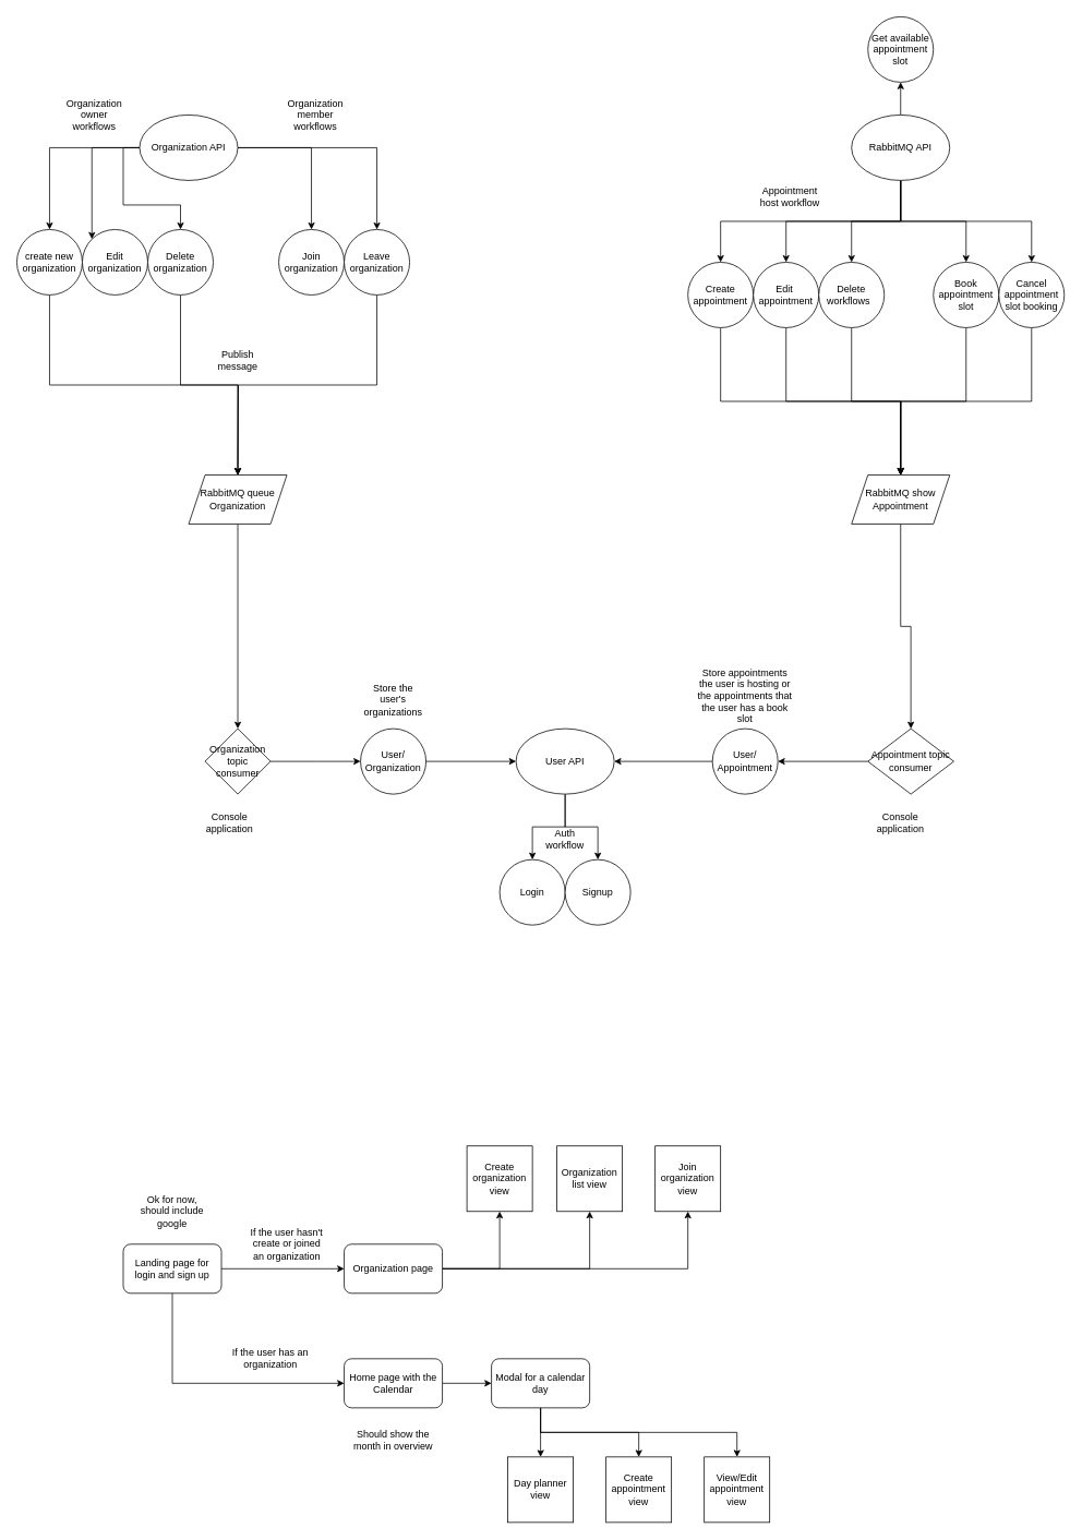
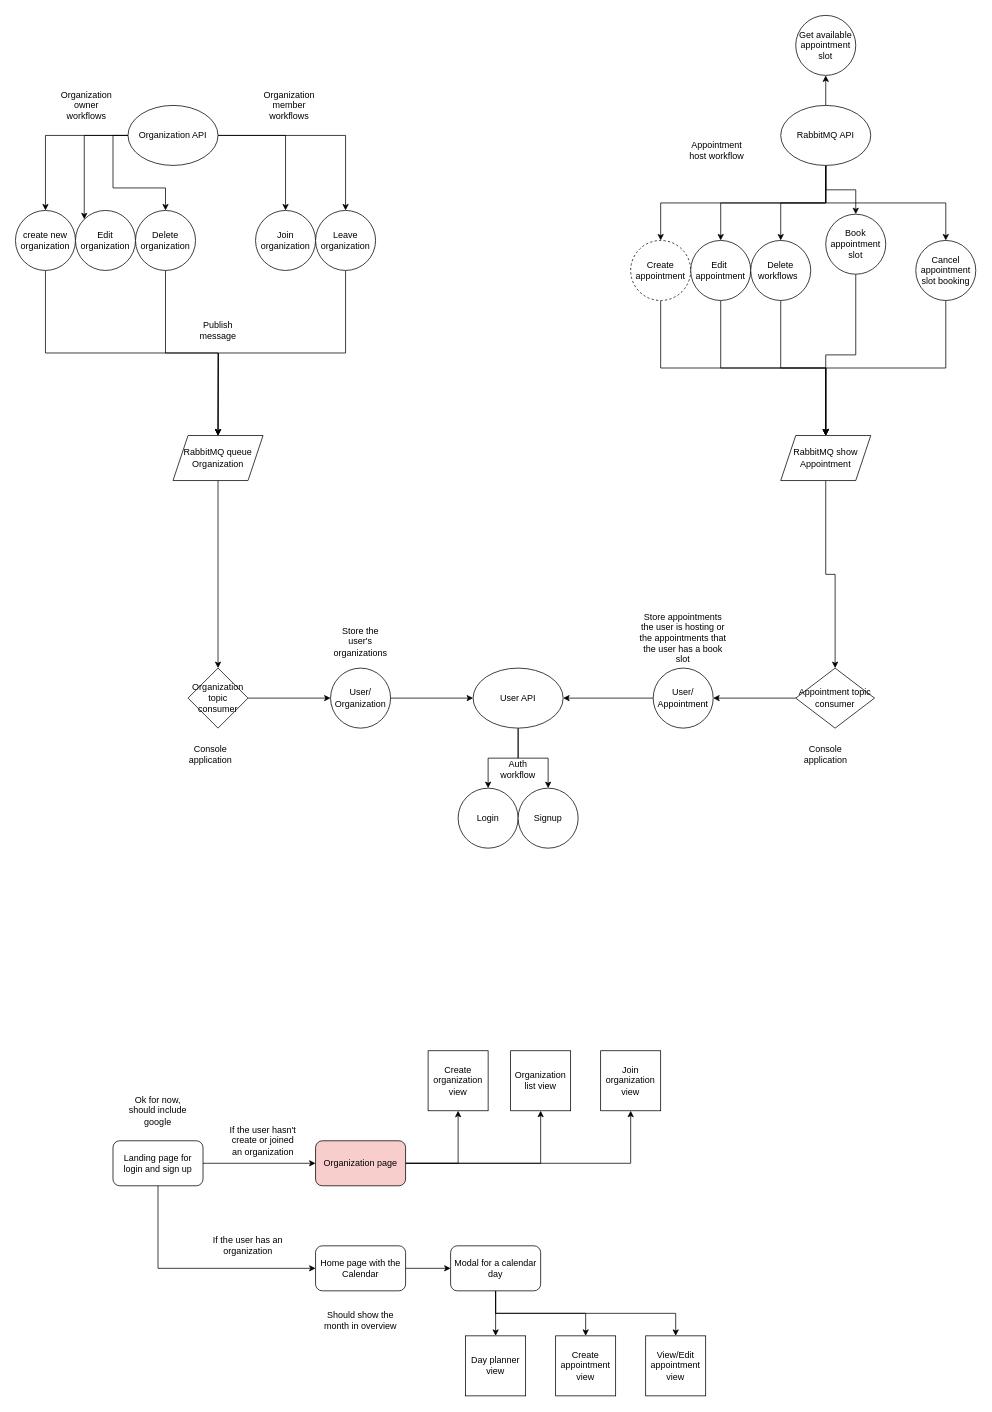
  <mxCell id="0" />
  <mxCell id="1" parent="0" />
  <mxCell id="2" style="edgeStyle=orthogonalEdgeStyle;rounded=0;orthogonalLoop=1;jettySize=auto;html=1;exitX=0;exitY=0.5;exitDx=0;exitDy=0;entryX=0.5;entryY=0;entryDx=0;entryDy=0;" parent="1" source="7" target="24" edge="1"><mxGeometry relative="1" as="geometry" /></mxCell>
  <mxCell id="3" style="edgeStyle=orthogonalEdgeStyle;rounded=0;orthogonalLoop=1;jettySize=auto;html=1;exitX=0;exitY=0.5;exitDx=0;exitDy=0;entryX=0;entryY=0;entryDx=0;entryDy=0;" parent="1" source="7" target="25" edge="1"><mxGeometry relative="1" as="geometry" /></mxCell>
  <mxCell id="4" style="edgeStyle=orthogonalEdgeStyle;rounded=0;orthogonalLoop=1;jettySize=auto;html=1;exitX=0;exitY=0.5;exitDx=0;exitDy=0;entryX=0.5;entryY=0;entryDx=0;entryDy=0;" parent="1" source="7" target="30" edge="1"><mxGeometry relative="1" as="geometry" /></mxCell>
  <mxCell id="5" style="edgeStyle=orthogonalEdgeStyle;rounded=0;orthogonalLoop=1;jettySize=auto;html=1;exitX=1;exitY=0.5;exitDx=0;exitDy=0;" parent="1" source="7" target="26" edge="1"><mxGeometry relative="1" as="geometry" /></mxCell>
  <mxCell id="6" style="edgeStyle=orthogonalEdgeStyle;rounded=0;orthogonalLoop=1;jettySize=auto;html=1;exitX=1;exitY=0.5;exitDx=0;exitDy=0;entryX=0.5;entryY=0;entryDx=0;entryDy=0;" parent="1" source="7" target="28" edge="1"><mxGeometry relative="1" as="geometry" /></mxCell>
  <mxCell id="7" value="Organization API" style="ellipse;whiteSpace=wrap;html=1;" parent="1" vertex="1"><mxGeometry x="170" y="140" width="120" height="80" as="geometry" /></mxCell>
  <mxCell id="8" style="edgeStyle=orthogonalEdgeStyle;rounded=0;orthogonalLoop=1;jettySize=auto;html=1;exitX=1;exitY=0.5;exitDx=0;exitDy=0;entryX=0;entryY=0.5;entryDx=0;entryDy=0;" parent="1" source="10" target="15" edge="1"><mxGeometry relative="1" as="geometry" /></mxCell>
  <mxCell id="9" style="edgeStyle=orthogonalEdgeStyle;rounded=0;orthogonalLoop=1;jettySize=auto;html=1;exitX=0.5;exitY=1;exitDx=0;exitDy=0;entryX=0;entryY=0.5;entryDx=0;entryDy=0;" parent="1" source="10" target="18" edge="1"><mxGeometry relative="1" as="geometry" /></mxCell>
  <mxCell id="10" value="Landing page for login and sign up" style="rounded=1;whiteSpace=wrap;html=1;" parent="1" vertex="1"><mxGeometry x="150" y="1520" width="120" height="60" as="geometry" /></mxCell>
  <mxCell id="11" value="Ok for now, should include google" style="text;html=1;strokeColor=none;fillColor=none;align=center;verticalAlign=middle;whiteSpace=wrap;rounded=0;" parent="1" vertex="1"><mxGeometry x="165" y="1460" width="90" height="40" as="geometry" /></mxCell>
  <mxCell id="12" style="edgeStyle=orthogonalEdgeStyle;rounded=0;orthogonalLoop=1;jettySize=auto;html=1;exitX=1;exitY=0.5;exitDx=0;exitDy=0;entryX=0.5;entryY=1;entryDx=0;entryDy=0;" parent="1" source="15" target="20" edge="1"><mxGeometry relative="1" as="geometry" /></mxCell>
  <mxCell id="13" style="edgeStyle=orthogonalEdgeStyle;rounded=0;orthogonalLoop=1;jettySize=auto;html=1;exitX=1;exitY=0.5;exitDx=0;exitDy=0;entryX=0.5;entryY=1;entryDx=0;entryDy=0;" parent="1" source="15" target="21" edge="1"><mxGeometry relative="1" as="geometry" /></mxCell>
  <mxCell id="14" style="edgeStyle=orthogonalEdgeStyle;rounded=0;orthogonalLoop=1;jettySize=auto;html=1;exitX=1;exitY=0.5;exitDx=0;exitDy=0;entryX=0.5;entryY=1;entryDx=0;entryDy=0;" parent="1" source="15" target="22" edge="1"><mxGeometry relative="1" as="geometry" /></mxCell>
- <mxCell id="15" value="Organization page" style="rounded=1;whiteSpace=wrap;html=1;" parent="1" vertex="1"><mxGeometry x="420" y="1520" width="120" height="60" as="geometry" /></mxCell>
+ <mxCell id="15" value="Organization page" style="rounded=1;whiteSpace=wrap;html=1;fillColor=#f8cecc;" parent="1" vertex="1"><mxGeometry x="420" y="1520" width="120" height="60" as="geometry" /></mxCell>
  <mxCell id="16" value="If the user hasn't create or joined an organization" style="text;html=1;strokeColor=none;fillColor=none;align=center;verticalAlign=middle;whiteSpace=wrap;rounded=0;" parent="1" vertex="1"><mxGeometry x="300" y="1500" width="100" height="40" as="geometry" /></mxCell>
  <mxCell id="17" style="edgeStyle=orthogonalEdgeStyle;rounded=0;orthogonalLoop=1;jettySize=auto;html=1;exitX=1;exitY=0.5;exitDx=0;exitDy=0;entryX=0;entryY=0.5;entryDx=0;entryDy=0;" parent="1" source="18" target="50" edge="1"><mxGeometry relative="1" as="geometry" /></mxCell>
  <mxCell id="18" value="Home page with the Calendar" style="rounded=1;whiteSpace=wrap;html=1;" parent="1" vertex="1"><mxGeometry x="420" y="1660" width="120" height="60" as="geometry" /></mxCell>
  <mxCell id="19" value="If the user has an organization" style="text;html=1;strokeColor=none;fillColor=none;align=center;verticalAlign=middle;whiteSpace=wrap;rounded=0;" parent="1" vertex="1"><mxGeometry x="280" y="1640" width="100" height="40" as="geometry" /></mxCell>
  <mxCell id="20" value="Create organization view" style="whiteSpace=wrap;html=1;aspect=fixed;" parent="1" vertex="1"><mxGeometry x="570" y="1400" width="80" height="80" as="geometry" /></mxCell>
  <mxCell id="21" value="Organization list view" style="whiteSpace=wrap;html=1;aspect=fixed;" parent="1" vertex="1"><mxGeometry x="680" y="1400" width="80" height="80" as="geometry" /></mxCell>
  <mxCell id="22" value="Join organization view" style="whiteSpace=wrap;html=1;aspect=fixed;" parent="1" vertex="1"><mxGeometry x="800" y="1400" width="80" height="80" as="geometry" /></mxCell>
  <mxCell id="23" style="edgeStyle=orthogonalEdgeStyle;rounded=0;orthogonalLoop=1;jettySize=auto;html=1;exitX=0.5;exitY=1;exitDx=0;exitDy=0;entryX=0.5;entryY=0;entryDx=0;entryDy=0;" parent="1" source="24" target="40" edge="1"><mxGeometry relative="1" as="geometry" /></mxCell>
  <mxCell id="24" value="create new organization" style="ellipse;whiteSpace=wrap;html=1;aspect=fixed;" parent="1" vertex="1"><mxGeometry x="20" y="280" width="80" height="80" as="geometry" /></mxCell>
  <mxCell id="25" value="Edit organization" style="ellipse;whiteSpace=wrap;html=1;aspect=fixed;" parent="1" vertex="1"><mxGeometry x="100" y="280" width="80" height="80" as="geometry" /></mxCell>
  <mxCell id="26" value="Join organization" style="ellipse;whiteSpace=wrap;html=1;aspect=fixed;" parent="1" vertex="1"><mxGeometry x="340" y="280" width="80" height="80" as="geometry" /></mxCell>
  <mxCell id="27" style="edgeStyle=orthogonalEdgeStyle;rounded=0;orthogonalLoop=1;jettySize=auto;html=1;exitX=0.5;exitY=1;exitDx=0;exitDy=0;" parent="1" source="28" edge="1"><mxGeometry relative="1" as="geometry"><mxPoint x="290" y="580" as="targetPoint" /></mxGeometry></mxCell>
  <mxCell id="28" value="Leave organization" style="ellipse;whiteSpace=wrap;html=1;aspect=fixed;" parent="1" vertex="1"><mxGeometry x="420" y="280" width="80" height="80" as="geometry" /></mxCell>
  <mxCell id="29" style="edgeStyle=orthogonalEdgeStyle;rounded=0;orthogonalLoop=1;jettySize=auto;html=1;exitX=0.5;exitY=1;exitDx=0;exitDy=0;" parent="1" source="30" edge="1"><mxGeometry relative="1" as="geometry"><mxPoint x="290" y="580" as="targetPoint" /></mxGeometry></mxCell>
  <mxCell id="30" value="Delete organization" style="ellipse;whiteSpace=wrap;html=1;aspect=fixed;" parent="1" vertex="1"><mxGeometry x="180" y="280" width="80" height="80" as="geometry" /></mxCell>
  <mxCell id="31" value="Organization owner workflows" style="text;html=1;strokeColor=none;fillColor=none;align=center;verticalAlign=middle;whiteSpace=wrap;rounded=0;" parent="1" vertex="1"><mxGeometry x="70" y="120" width="90" height="40" as="geometry" /></mxCell>
  <mxCell id="32" value="Organization member workflows" style="text;html=1;strokeColor=none;fillColor=none;align=center;verticalAlign=middle;whiteSpace=wrap;rounded=0;" parent="1" vertex="1"><mxGeometry x="340" y="120" width="90" height="40" as="geometry" /></mxCell>
  <mxCell id="33" style="edgeStyle=orthogonalEdgeStyle;rounded=0;orthogonalLoop=1;jettySize=auto;html=1;exitX=0.5;exitY=1;exitDx=0;exitDy=0;entryX=0.5;entryY=0;entryDx=0;entryDy=0;" parent="1" source="35" target="36" edge="1"><mxGeometry relative="1" as="geometry" /></mxCell>
  <mxCell id="34" style="edgeStyle=orthogonalEdgeStyle;rounded=0;orthogonalLoop=1;jettySize=auto;html=1;exitX=0.5;exitY=1;exitDx=0;exitDy=0;entryX=0.5;entryY=0;entryDx=0;entryDy=0;" parent="1" source="35" target="37" edge="1"><mxGeometry relative="1" as="geometry" /></mxCell>
  <mxCell id="35" value="User API" style="ellipse;whiteSpace=wrap;html=1;" parent="1" vertex="1"><mxGeometry x="630" y="890" width="120" height="80" as="geometry" /></mxCell>
  <mxCell id="36" value="Login" style="ellipse;whiteSpace=wrap;html=1;aspect=fixed;" parent="1" vertex="1"><mxGeometry x="610" y="1050" width="80" height="80" as="geometry" /></mxCell>
  <mxCell id="37" value="Signup" style="ellipse;whiteSpace=wrap;html=1;aspect=fixed;" parent="1" vertex="1"><mxGeometry x="690" y="1050" width="80" height="80" as="geometry" /></mxCell>
  <mxCell id="38" value="Auth workflow" style="text;html=1;strokeColor=none;fillColor=none;align=center;verticalAlign=middle;whiteSpace=wrap;rounded=0;" parent="1" vertex="1"><mxGeometry x="660" y="1010" width="60" height="30" as="geometry" /></mxCell>
  <mxCell id="39" style="edgeStyle=orthogonalEdgeStyle;rounded=0;orthogonalLoop=1;jettySize=auto;html=1;entryX=0.5;entryY=0;entryDx=0;entryDy=0;" parent="1" source="40" target="43" edge="1"><mxGeometry relative="1" as="geometry" /></mxCell>
  <mxCell id="40" value="RabbitMQ queue&lt;br&gt;Organization" style="shape=parallelogram;perimeter=parallelogramPerimeter;whiteSpace=wrap;html=1;fixedSize=1;" parent="1" vertex="1"><mxGeometry x="230" y="580" width="120" height="60" as="geometry" /></mxCell>
  <mxCell id="41" value="Publish message" style="text;html=1;strokeColor=none;fillColor=none;align=center;verticalAlign=middle;whiteSpace=wrap;rounded=0;" parent="1" vertex="1"><mxGeometry x="245" y="420" width="90" height="40" as="geometry" /></mxCell>
  <mxCell id="42" style="edgeStyle=orthogonalEdgeStyle;rounded=0;orthogonalLoop=1;jettySize=auto;html=1;exitX=1;exitY=0.5;exitDx=0;exitDy=0;" parent="1" source="43" edge="1"><mxGeometry relative="1" as="geometry"><mxPoint x="440" y="930" as="targetPoint" /></mxGeometry></mxCell>
  <mxCell id="43" value="Organization topic consumer" style="rhombus;whiteSpace=wrap;html=1;" parent="1" vertex="1"><mxGeometry x="250" y="890" width="80" height="80" as="geometry" /></mxCell>
  <mxCell id="44" style="edgeStyle=orthogonalEdgeStyle;rounded=0;orthogonalLoop=1;jettySize=auto;html=1;exitX=1;exitY=0.5;exitDx=0;exitDy=0;" parent="1" source="45" target="35" edge="1"><mxGeometry relative="1" as="geometry" /></mxCell>
  <mxCell id="45" value="User/&lt;br&gt;Organization" style="ellipse;whiteSpace=wrap;html=1;aspect=fixed;" parent="1" vertex="1"><mxGeometry x="440" y="890" width="80" height="80" as="geometry" /></mxCell>
  <mxCell id="46" value="Should show the month in overview" style="text;html=1;strokeColor=none;fillColor=none;align=center;verticalAlign=middle;whiteSpace=wrap;rounded=0;" parent="1" vertex="1"><mxGeometry x="430" y="1740" width="100" height="40" as="geometry" /></mxCell>
  <mxCell id="47" style="edgeStyle=orthogonalEdgeStyle;rounded=0;orthogonalLoop=1;jettySize=auto;html=1;exitX=0.5;exitY=1;exitDx=0;exitDy=0;entryX=0.5;entryY=0;entryDx=0;entryDy=0;" parent="1" source="50" target="51" edge="1"><mxGeometry relative="1" as="geometry" /></mxCell>
  <mxCell id="48" style="edgeStyle=orthogonalEdgeStyle;rounded=0;orthogonalLoop=1;jettySize=auto;html=1;exitX=0.5;exitY=1;exitDx=0;exitDy=0;" parent="1" source="50" target="52" edge="1"><mxGeometry relative="1" as="geometry" /></mxCell>
  <mxCell id="49" style="edgeStyle=orthogonalEdgeStyle;rounded=0;orthogonalLoop=1;jettySize=auto;html=1;exitX=0.5;exitY=1;exitDx=0;exitDy=0;" parent="1" source="50" target="53" edge="1"><mxGeometry relative="1" as="geometry" /></mxCell>
  <mxCell id="50" value="Modal for a calendar day" style="rounded=1;whiteSpace=wrap;html=1;" parent="1" vertex="1"><mxGeometry x="600" y="1660" width="120" height="60" as="geometry" /></mxCell>
  <mxCell id="51" value="Day planner view" style="whiteSpace=wrap;html=1;aspect=fixed;" parent="1" vertex="1"><mxGeometry x="620" y="1780" width="80" height="80" as="geometry" /></mxCell>
  <mxCell id="52" value="Create appointment view" style="whiteSpace=wrap;html=1;aspect=fixed;" parent="1" vertex="1"><mxGeometry x="740" y="1780" width="80" height="80" as="geometry" /></mxCell>
  <mxCell id="53" value="View/Edit appointment view" style="whiteSpace=wrap;html=1;aspect=fixed;" parent="1" vertex="1"><mxGeometry x="860" y="1780" width="80" height="80" as="geometry" /></mxCell>
  <mxCell id="54" style="edgeStyle=orthogonalEdgeStyle;rounded=0;orthogonalLoop=1;jettySize=auto;html=1;exitX=0.5;exitY=1;exitDx=0;exitDy=0;entryX=0.5;entryY=0;entryDx=0;entryDy=0;" parent="1" source="60" target="62" edge="1"><mxGeometry relative="1" as="geometry" /></mxCell>
  <mxCell id="55" style="edgeStyle=orthogonalEdgeStyle;rounded=0;orthogonalLoop=1;jettySize=auto;html=1;exitX=0.5;exitY=1;exitDx=0;exitDy=0;" parent="1" source="60" target="64" edge="1"><mxGeometry relative="1" as="geometry" /></mxCell>
  <mxCell id="56" style="edgeStyle=orthogonalEdgeStyle;rounded=0;orthogonalLoop=1;jettySize=auto;html=1;exitX=0.5;exitY=1;exitDx=0;exitDy=0;" parent="1" source="60" target="66" edge="1"><mxGeometry relative="1" as="geometry" /></mxCell>
  <mxCell id="57" style="edgeStyle=orthogonalEdgeStyle;rounded=0;orthogonalLoop=1;jettySize=auto;html=1;exitX=0.5;exitY=1;exitDx=0;exitDy=0;" parent="1" source="60" target="68" edge="1"><mxGeometry relative="1" as="geometry" /></mxCell>
  <mxCell id="58" style="edgeStyle=orthogonalEdgeStyle;rounded=0;orthogonalLoop=1;jettySize=auto;html=1;exitX=0.5;exitY=1;exitDx=0;exitDy=0;" parent="1" source="60" target="70" edge="1"><mxGeometry relative="1" as="geometry" /></mxCell>
  <mxCell id="59" style="edgeStyle=orthogonalEdgeStyle;rounded=0;orthogonalLoop=1;jettySize=auto;html=1;exitX=0.5;exitY=0;exitDx=0;exitDy=0;entryX=0.5;entryY=1;entryDx=0;entryDy=0;" parent="1" source="60" target="72" edge="1"><mxGeometry relative="1" as="geometry" /></mxCell>
  <mxCell id="60" value="RabbitMQ API" style="ellipse;whiteSpace=wrap;html=1;" parent="1" vertex="1"><mxGeometry x="1040" y="140" width="120" height="80" as="geometry" /></mxCell>
  <mxCell id="61" style="edgeStyle=orthogonalEdgeStyle;rounded=0;orthogonalLoop=1;jettySize=auto;html=1;exitX=0.5;exitY=1;exitDx=0;exitDy=0;entryX=0.5;entryY=0;entryDx=0;entryDy=0;" parent="1" source="62" target="74" edge="1"><mxGeometry relative="1" as="geometry" /></mxCell>
- <mxCell id="62" value="Create appointment" style="ellipse;whiteSpace=wrap;html=1;aspect=fixed;" parent="1" vertex="1"><mxGeometry x="840" y="320" width="80" height="80" as="geometry" /></mxCell>
+ <mxCell id="62" value="Create appointment" style="ellipse;whiteSpace=wrap;html=1;aspect=fixed;dashed=1;" parent="1" vertex="1"><mxGeometry x="840" y="320" width="80" height="80" as="geometry" /></mxCell>
  <mxCell id="63" style="edgeStyle=orthogonalEdgeStyle;rounded=0;orthogonalLoop=1;jettySize=auto;html=1;exitX=0.5;exitY=1;exitDx=0;exitDy=0;entryX=0.5;entryY=0;entryDx=0;entryDy=0;" parent="1" source="64" target="74" edge="1"><mxGeometry relative="1" as="geometry" /></mxCell>
  <mxCell id="64" value="Edit&amp;nbsp; appointment" style="ellipse;whiteSpace=wrap;html=1;aspect=fixed;" parent="1" vertex="1"><mxGeometry x="920" y="320" width="80" height="80" as="geometry" /></mxCell>
  <mxCell id="65" style="edgeStyle=orthogonalEdgeStyle;rounded=0;orthogonalLoop=1;jettySize=auto;html=1;exitX=0.5;exitY=1;exitDx=0;exitDy=0;entryX=0.5;entryY=0;entryDx=0;entryDy=0;" parent="1" source="66" target="74" edge="1"><mxGeometry relative="1" as="geometry" /></mxCell>
  <mxCell id="66" value="Delete workflows&amp;nbsp;&amp;nbsp;" style="ellipse;whiteSpace=wrap;html=1;aspect=fixed;" parent="1" vertex="1"><mxGeometry x="1000" y="320" width="80" height="80" as="geometry" /></mxCell>
  <mxCell id="67" style="edgeStyle=orthogonalEdgeStyle;rounded=0;orthogonalLoop=1;jettySize=auto;html=1;exitX=0.5;exitY=1;exitDx=0;exitDy=0;entryX=0.5;entryY=0;entryDx=0;entryDy=0;" parent="1" source="68" target="74" edge="1"><mxGeometry relative="1" as="geometry" /></mxCell>
- <mxCell id="68" value="Book appointment slot" style="ellipse;whiteSpace=wrap;html=1;aspect=fixed;" parent="1" vertex="1"><mxGeometry x="1140" y="320" width="80" height="80" as="geometry" /></mxCell>
+ <mxCell id="68" value="Book appointment slot" style="ellipse;whiteSpace=wrap;html=1;aspect=fixed;" parent="1" vertex="1"><mxGeometry x="1100" y="285" width="80" height="80" as="geometry" /></mxCell>
  <mxCell id="69" style="edgeStyle=orthogonalEdgeStyle;rounded=0;orthogonalLoop=1;jettySize=auto;html=1;exitX=0.5;exitY=1;exitDx=0;exitDy=0;entryX=0.5;entryY=0;entryDx=0;entryDy=0;" parent="1" source="70" target="74" edge="1"><mxGeometry relative="1" as="geometry" /></mxCell>
  <mxCell id="70" value="Cancel appointment slot booking" style="ellipse;whiteSpace=wrap;html=1;aspect=fixed;" parent="1" vertex="1"><mxGeometry x="1220" y="320" width="80" height="80" as="geometry" /></mxCell>
- <mxCell id="71" value="Appointment host workflow" style="text;html=1;strokeColor=none;fillColor=none;align=center;verticalAlign=middle;whiteSpace=wrap;rounded=0;" parent="1" vertex="1"><mxGeometry x="920" y="220" width="90" height="40" as="geometry" /></mxCell>
+ <mxCell id="71" value="Appointment host workflow" style="text;html=1;strokeColor=none;fillColor=none;align=center;verticalAlign=middle;whiteSpace=wrap;rounded=0;" parent="1" vertex="1"><mxGeometry x="910" y="180" width="90" height="40" as="geometry" /></mxCell>
  <mxCell id="72" value="Get available appointment slot" style="ellipse;whiteSpace=wrap;html=1;aspect=fixed;" parent="1" vertex="1"><mxGeometry x="1060" y="20" width="80" height="80" as="geometry" /></mxCell>
  <mxCell id="73" style="edgeStyle=orthogonalEdgeStyle;rounded=0;orthogonalLoop=1;jettySize=auto;html=1;exitX=0.5;exitY=1;exitDx=0;exitDy=0;" parent="1" source="74" target="76" edge="1"><mxGeometry relative="1" as="geometry" /></mxCell>
  <mxCell id="74" value="RabbitMQ show&lt;br&gt;Appointment" style="shape=parallelogram;perimeter=parallelogramPerimeter;whiteSpace=wrap;html=1;fixedSize=1;" parent="1" vertex="1"><mxGeometry x="1040" y="580" width="120" height="60" as="geometry" /></mxCell>
  <mxCell id="75" style="edgeStyle=orthogonalEdgeStyle;rounded=0;orthogonalLoop=1;jettySize=auto;html=1;exitX=0;exitY=0.5;exitDx=0;exitDy=0;entryX=1;entryY=0.5;entryDx=0;entryDy=0;" parent="1" source="76" target="78" edge="1"><mxGeometry relative="1" as="geometry" /></mxCell>
  <mxCell id="76" value="Appointment topic consumer" style="rhombus;whiteSpace=wrap;html=1;" parent="1" vertex="1"><mxGeometry x="1060" y="890" width="105" height="80" as="geometry" /></mxCell>
  <mxCell id="77" style="edgeStyle=orthogonalEdgeStyle;rounded=0;orthogonalLoop=1;jettySize=auto;html=1;exitX=0;exitY=0.5;exitDx=0;exitDy=0;entryX=1;entryY=0.5;entryDx=0;entryDy=0;" parent="1" source="78" target="35" edge="1"><mxGeometry relative="1" as="geometry" /></mxCell>
  <mxCell id="78" value="User/&lt;br&gt;Appointment" style="ellipse;whiteSpace=wrap;html=1;aspect=fixed;" parent="1" vertex="1"><mxGeometry x="870" y="890" width="80" height="80" as="geometry" /></mxCell>
  <mxCell id="79" value="Store the user's organizations" style="text;html=1;strokeColor=none;fillColor=none;align=center;verticalAlign=middle;whiteSpace=wrap;rounded=0;" parent="1" vertex="1"><mxGeometry x="450" y="840" width="60" height="30" as="geometry" /></mxCell>
  <mxCell id="80" value="Store appointments the user is hosting or the appointments that the user has a book slot" style="text;html=1;strokeColor=none;fillColor=none;align=center;verticalAlign=middle;whiteSpace=wrap;rounded=0;" parent="1" vertex="1"><mxGeometry x="850" y="820" width="120" height="60" as="geometry" /></mxCell>
  <mxCell id="81" value="Console application" style="text;html=1;strokeColor=none;fillColor=none;align=center;verticalAlign=middle;whiteSpace=wrap;rounded=0;" vertex="1" parent="1"><mxGeometry x="250" y="990" width="60" height="30" as="geometry" /></mxCell>
  <mxCell id="82" value="Console application" style="text;html=1;strokeColor=none;fillColor=none;align=center;verticalAlign=middle;whiteSpace=wrap;rounded=0;" vertex="1" parent="1"><mxGeometry x="1070" y="990" width="60" height="30" as="geometry" /></mxCell>
